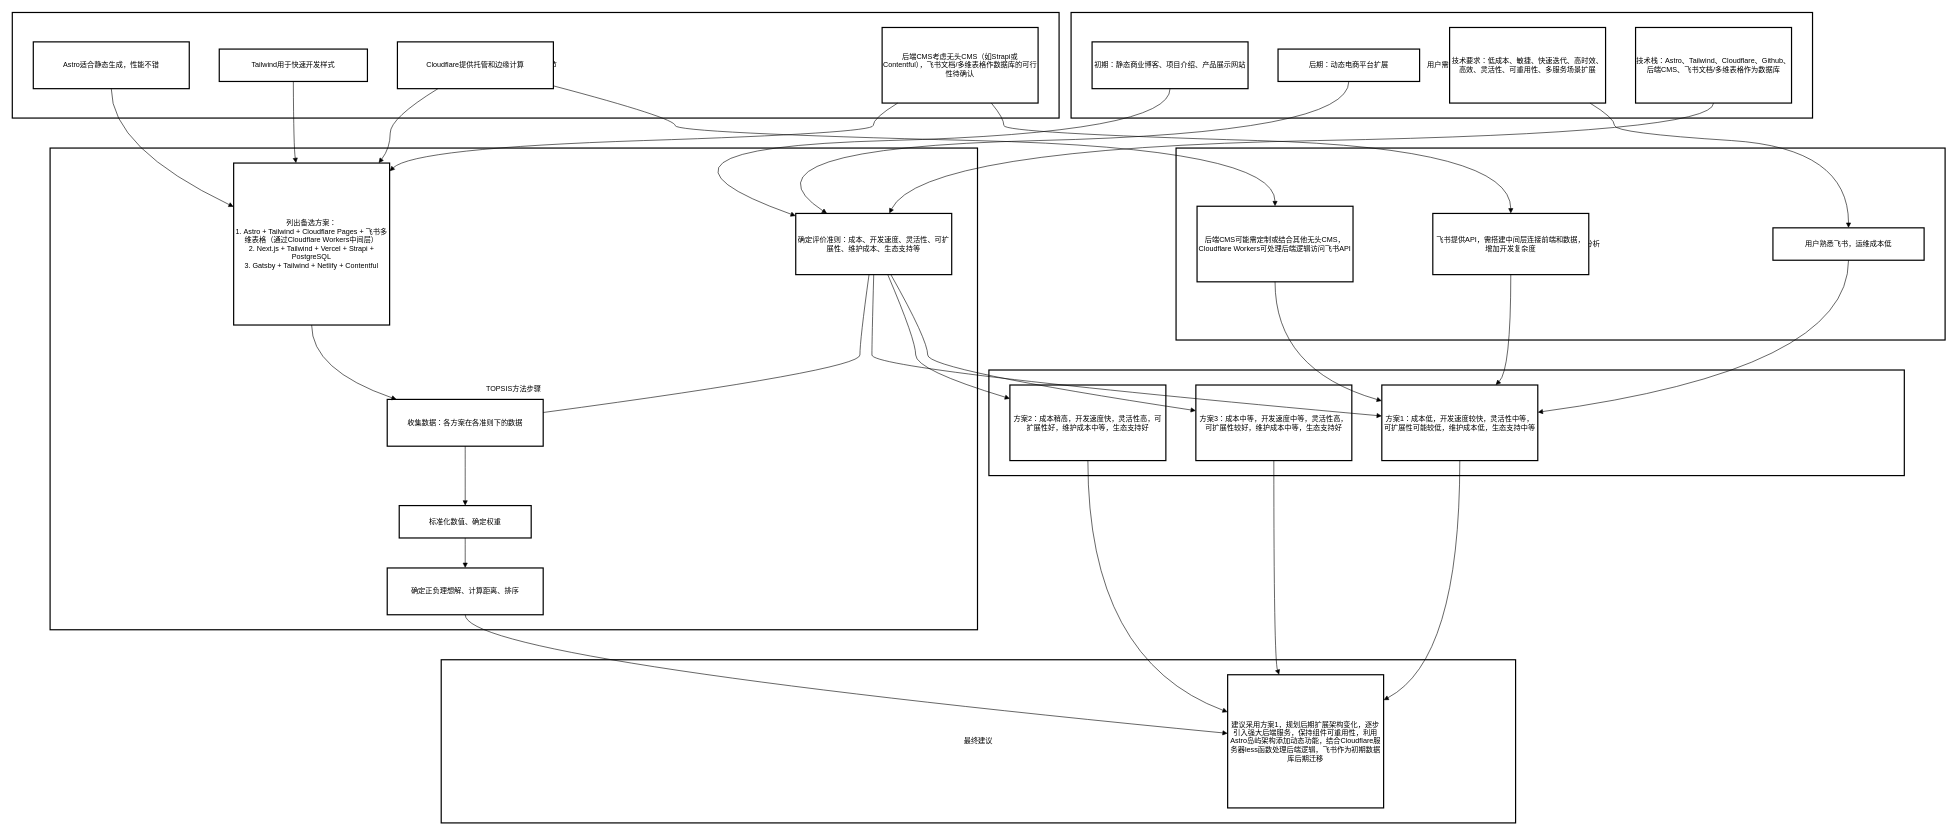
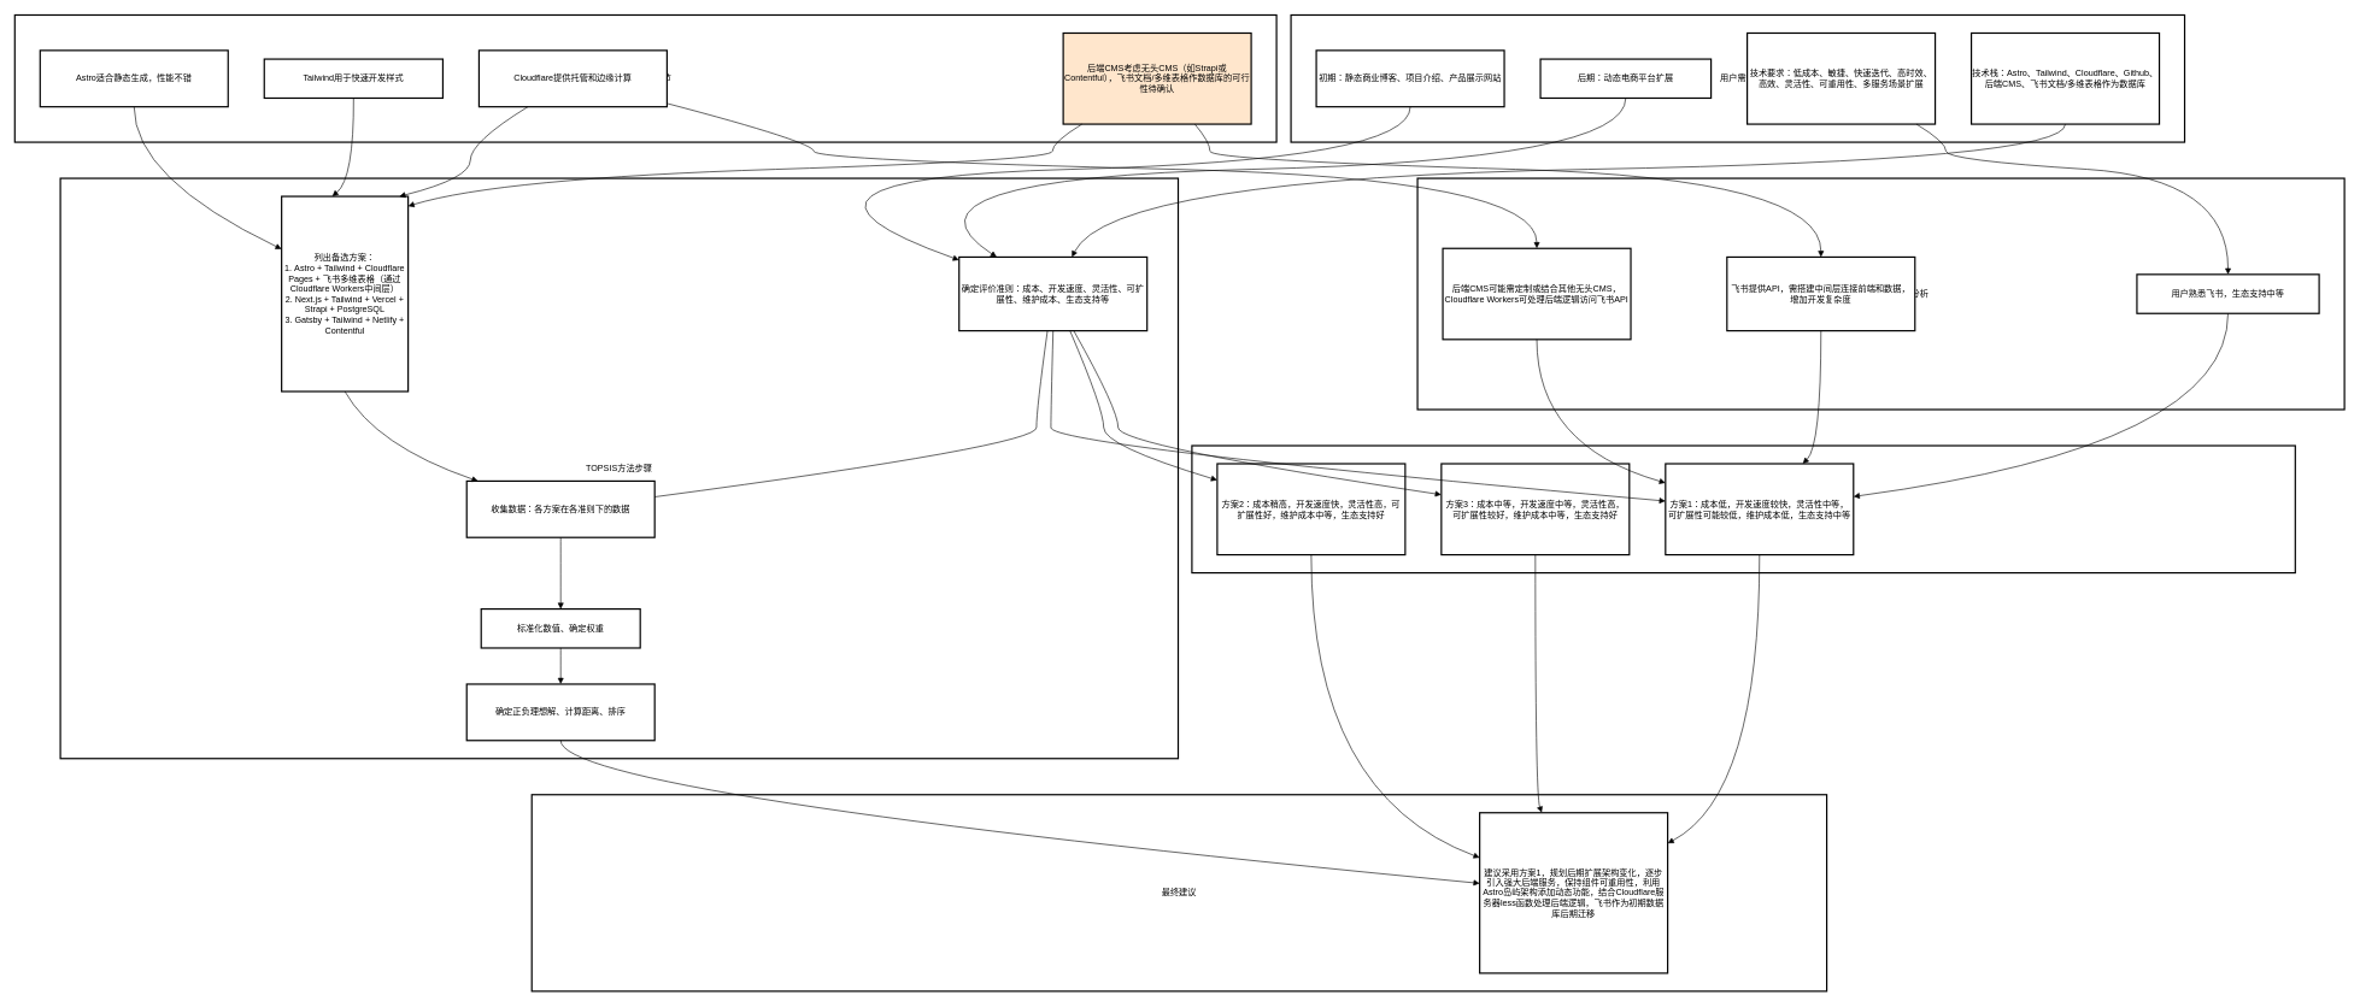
  <mxCell id="0" />
  <mxCell id="1" parent="0" />
  <mxCell id="2" value="最终建议" style="whiteSpace=wrap;strokeWidth=2;" vertex="1" parent="1"><mxGeometry x="735" y="1099" width="1791" height="272" as="geometry" /></mxCell>
  <mxCell id="3" value="方案评估" style="whiteSpace=wrap;strokeWidth=2;" vertex="1" parent="1"><mxGeometry x="1648" y="616" width="1526" height="176" as="geometry" /></mxCell>
  <mxCell id="4" value="飞书多维表格可行性分析" style="whiteSpace=wrap;strokeWidth=2;" vertex="1" parent="1"><mxGeometry x="1960" y="246" width="1282" height="320" as="geometry" /></mxCell>
  <mxCell id="5" value="TOPSIS方法步骤" style="whiteSpace=wrap;strokeWidth=2;" vertex="1" parent="1"><mxGeometry x="83" y="246" width="1546" height="803" as="geometry" /></mxCell>
  <mxCell id="6" value="明确技术细节" style="whiteSpace=wrap;strokeWidth=2;" vertex="1" parent="1"><mxGeometry x="20" y="20" width="1745" height="176" as="geometry" /></mxCell>
  <mxCell id="7" value="用户需求" style="whiteSpace=wrap;strokeWidth=2;" vertex="1" parent="1"><mxGeometry x="1785" y="20" width="1236" height="176" as="geometry" /></mxCell>
  <mxCell id="8" value="初期：静态商业博客、项目介绍、产品展示网站" style="whiteSpace=wrap;strokeWidth=2;" vertex="1" parent="1"><mxGeometry x="1820" y="69" width="260" height="78" as="geometry" /></mxCell>
  <mxCell id="9" value="后期：动态电商平台扩展" style="whiteSpace=wrap;strokeWidth=2;" vertex="1" parent="1"><mxGeometry x="2130" y="81" width="236" height="54" as="geometry" /></mxCell>
  <mxCell id="10" value="技术要求：低成本、敏捷、快速迭代、高时效、高效、灵活性、可重用性、多服务场景扩展" style="whiteSpace=wrap;strokeWidth=2;" vertex="1" parent="1"><mxGeometry x="2416" y="45" width="260" height="126" as="geometry" /></mxCell>
  <mxCell id="11" value="技术栈：Astro、Tailwind、Cloudflare、Github、后端CMS、飞书文档/多维表格作为数据库" style="whiteSpace=wrap;strokeWidth=2;" vertex="1" parent="1"><mxGeometry x="2726" y="45" width="260" height="126" as="geometry" /></mxCell>
  <mxCell id="12" value="Astro适合静态生成，性能不错" style="whiteSpace=wrap;strokeWidth=2;" vertex="1" parent="1"><mxGeometry x="55" y="69" width="260" height="78" as="geometry" /></mxCell>
  <mxCell id="13" value="Tailwind用于快速开发样式" style="whiteSpace=wrap;strokeWidth=2;" vertex="1" parent="1"><mxGeometry x="365" y="81" width="247" height="54" as="geometry" /></mxCell>
  <mxCell id="14" value="Cloudflare提供托管和边缘计算" style="whiteSpace=wrap;strokeWidth=2;" vertex="1" parent="1"><mxGeometry x="662" y="69" width="260" height="78" as="geometry" /></mxCell>
- <mxCell id="15" value="后端CMS考虑无头CMS（如Strapi或Contentful），飞书文档/多维表格作数据库的可行性待确认" style="whiteSpace=wrap;strokeWidth=2;" vertex="1" parent="1"><mxGeometry x="1470" y="45" width="260" height="126" as="geometry" /></mxCell>
+ <mxCell id="15" value="后端CMS考虑无头CMS（如Strapi或Contentful），飞书文档/多维表格作数据库的可行性待确认" style="whiteSpace=wrap;strokeWidth=2;fillColor=#ffe6cc;" vertex="1" parent="1"><mxGeometry x="1470" y="45" width="260" height="126" as="geometry" /></mxCell>
  <mxCell id="16" value="确定评价准则：成本、开发速度、灵活性、可扩展性、维护成本、生态支持等" style="whiteSpace=wrap;strokeWidth=2;" vertex="1" parent="1"><mxGeometry x="1326" y="355" width="260" height="102" as="geometry" /></mxCell>
- <mxCell id="17" value="列出备选方案：&#10;        1. Astro + Tailwind + Cloudflare Pages + 飞书多维表格（通过Cloudflare Workers中间层）&#10;        2. Next.js + Tailwind + Vercel + Strapi + PostgreSQL&#10;        3. Gatsby + Tailwind + Netlify + Contentful" style="whiteSpace=wrap;strokeWidth=2;" vertex="1" parent="1"><mxGeometry x="389" y="271" width="260" height="270" as="geometry" /></mxCell>
+ <mxCell id="17" value="列出备选方案：&#10;        1. Astro + Tailwind + Cloudflare Pages + 飞书多维表格（通过Cloudflare Workers中间层）&#10;        2. Next.js + Tailwind + Vercel + Strapi + PostgreSQL&#10;        3. Gatsby + Tailwind + Netlify + Contentful" style="whiteSpace=wrap;strokeWidth=2;" vertex="1" parent="1"><mxGeometry x="389" y="271" width="175" height="270" as="geometry" /></mxCell>
  <mxCell id="18" value="收集数据：各方案在各准则下的数据" style="whiteSpace=wrap;strokeWidth=2;" vertex="1" parent="1"><mxGeometry x="645" y="665" width="260" height="78" as="geometry" /></mxCell>
  <mxCell id="19" value="标准化数值、确定权重" style="whiteSpace=wrap;strokeWidth=2;" vertex="1" parent="1"><mxGeometry x="665" y="842" width="220" height="54" as="geometry" /></mxCell>
  <mxCell id="20" value="确定正负理想解、计算距离、排序" style="whiteSpace=wrap;strokeWidth=2;" vertex="1" parent="1"><mxGeometry x="645" y="946" width="260" height="78" as="geometry" /></mxCell>
  <mxCell id="21" value="飞书提供API，需搭建中间层连接前端和数据，增加开发复杂度" style="whiteSpace=wrap;strokeWidth=2;" vertex="1" parent="1"><mxGeometry x="2388" y="355" width="260" height="102" as="geometry" /></mxCell>
- <mxCell id="22" value="用户熟悉飞书，运维成本低" style="whiteSpace=wrap;strokeWidth=2;" vertex="1" parent="1"><mxGeometry x="2955" y="379" width="252" height="54" as="geometry" /></mxCell>
+ <mxCell id="22" value="用户熟悉飞书，生态支持中等" style="whiteSpace=wrap;strokeWidth=2;" vertex="1" parent="1"><mxGeometry x="2955" y="379" width="252" height="54" as="geometry" /></mxCell>
  <mxCell id="23" value="后端CMS可能需定制或结合其他无头CMS，Cloudflare Workers可处理后端逻辑访问飞书API" style="whiteSpace=wrap;strokeWidth=2;" vertex="1" parent="1"><mxGeometry x="1995" y="343" width="260" height="126" as="geometry" /></mxCell>
  <mxCell id="24" value="方案1：成本低，开发速度较快，灵活性中等，可扩展性可能较低，维护成本低，生态支持中等" style="whiteSpace=wrap;strokeWidth=2;" vertex="1" parent="1"><mxGeometry x="2303" y="641" width="260" height="126" as="geometry" /></mxCell>
  <mxCell id="25" value="方案2：成本稍高，开发速度快，灵活性高，可扩展性好，维护成本中等，生态支持好" style="whiteSpace=wrap;strokeWidth=2;" vertex="1" parent="1"><mxGeometry x="1683" y="641" width="260" height="126" as="geometry" /></mxCell>
  <mxCell id="26" value="方案3：成本中等，开发速度中等，灵活性高，可扩展性较好，维护成本中等，生态支持好" style="whiteSpace=wrap;strokeWidth=2;" vertex="1" parent="1"><mxGeometry x="1993" y="641" width="260" height="126" as="geometry" /></mxCell>
  <mxCell id="27" value="建议采用方案1，规划后期扩展架构变化，逐步引入强大后端服务，保持组件可重用性，利用Astro岛屿架构添加动态功能，结合Cloudflare服务器less函数处理后端逻辑，飞书作为初期数据库后期迁移" style="whiteSpace=wrap;strokeWidth=2;" vertex="1" parent="1"><mxGeometry x="2046" y="1124" width="260" height="222" as="geometry" /></mxCell>
  <mxCell id="28" value="" style="curved=1;startArrow=none;endArrow=block;exitX=0.5;exitY=1;entryX=0;entryY=0.04;rounded=0;" edge="1" parent="1" source="8" target="16"><mxGeometry relative="1" as="geometry"><Array as="points"><mxPoint x="1950" y="221" /><mxPoint x="1010" y="246" /></Array></mxGeometry></mxCell>
  <mxCell id="29" value="" style="curved=1;startArrow=none;endArrow=block;exitX=0.5;exitY=1;entryX=0.2;entryY=0;rounded=0;" edge="1" parent="1" source="9" target="16"><mxGeometry relative="1" as="geometry"><Array as="points"><mxPoint x="2248" y="221" /><mxPoint x="1212" y="246" /></Array></mxGeometry></mxCell>
  <mxCell id="30" value="" style="curved=1;startArrow=none;endArrow=block;exitX=0.5;exitY=1;entryX=0.6;entryY=0;rounded=0;" edge="1" parent="1" source="11" target="16"><mxGeometry relative="1" as="geometry"><Array as="points"><mxPoint x="2856" y="221" /><mxPoint x="1536" y="246" /></Array></mxGeometry></mxCell>
  <mxCell id="31" value="" style="curved=1;startArrow=none;endArrow=block;exitX=0.5;exitY=1;entryX=0;entryY=0.27;rounded=0;" edge="1" parent="1" source="12" target="17"><mxGeometry relative="1" as="geometry"><Array as="points"><mxPoint x="185" y="246" /></Array></mxGeometry></mxCell>
  <mxCell id="32" value="" style="curved=1;startArrow=none;endArrow=block;exitX=0.5;exitY=1;entryX=0.4;entryY=0;rounded=0;" edge="1" parent="1" source="13" target="17"><mxGeometry relative="1" as="geometry"><Array as="points"><mxPoint x="489" y="246" /></Array></mxGeometry></mxCell>
  <mxCell id="33" value="" style="curved=1;startArrow=none;endArrow=block;exitX=0.26;exitY=1;entryX=0.93;entryY=0;rounded=0;" edge="1" parent="1" source="14" target="17"><mxGeometry relative="1" as="geometry"><Array as="points"><mxPoint x="650" y="196" /><mxPoint x="650" y="246" /></Array></mxGeometry></mxCell>
  <mxCell id="34" value="" style="curved=1;startArrow=none;endArrow=block;exitX=0.1;exitY=1;entryX=1;entryY=0.05;rounded=0;" edge="1" parent="1" source="15" target="17"><mxGeometry relative="1" as="geometry"><Array as="points"><mxPoint x="1455" y="196" /><mxPoint x="1455" y="221" /><mxPoint x="690" y="246" /></Array></mxGeometry></mxCell>
  <mxCell id="35" value="" style="curved=1;startArrow=none;endArrow=none;exitX=0.47;exitY=1;entryX=1;entryY=0.28;rounded=0;" edge="1" parent="1" source="16" target="18"><mxGeometry relative="1" as="geometry"><Array as="points"><mxPoint x="1433" y="566" /><mxPoint x="1433" y="616" /></Array></mxGeometry></mxCell>
  <mxCell id="36" value="" style="curved=1;startArrow=none;endArrow=block;exitX=0.5;exitY=1;entryX=0.06;entryY=0;rounded=0;" edge="1" parent="1" source="17" target="18"><mxGeometry relative="1" as="geometry"><Array as="points"><mxPoint x="519" y="616" /></Array></mxGeometry></mxCell>
  <mxCell id="37" value="" style="curved=1;startArrow=none;endArrow=block;exitX=0.5;exitY=1;entryX=0.5;entryY=0;rounded=0;" edge="1" parent="1" source="18" target="19"><mxGeometry relative="1" as="geometry"><Array as="points" /></mxGeometry></mxCell>
  <mxCell id="38" value="" style="curved=1;startArrow=none;endArrow=block;exitX=0.5;exitY=1;entryX=0.5;entryY=0;rounded=0;" edge="1" parent="1" source="19" target="20"><mxGeometry relative="1" as="geometry"><Array as="points" /></mxGeometry></mxCell>
  <mxCell id="39" value="" style="curved=1;startArrow=none;endArrow=block;exitX=0.7;exitY=1;entryX=0.5;entryY=0;rounded=0;" edge="1" parent="1" source="15" target="21"><mxGeometry relative="1" as="geometry"><Array as="points"><mxPoint x="1673" y="196" /><mxPoint x="1673" y="221" /><mxPoint x="2518" y="246" /></Array></mxGeometry></mxCell>
  <mxCell id="40" value="" style="curved=1;startArrow=none;endArrow=block;exitX=0.9;exitY=1;entryX=0.5;entryY=0;rounded=0;" edge="1" parent="1" source="10" target="22"><mxGeometry relative="1" as="geometry"><Array as="points"><mxPoint x="2691" y="196" /><mxPoint x="2691" y="221" /><mxPoint x="3081" y="246" /></Array></mxGeometry></mxCell>
  <mxCell id="41" value="" style="curved=1;startArrow=none;endArrow=block;exitX=1;exitY=0.94;entryX=0.5;entryY=0;rounded=0;" edge="1" parent="1" source="14" target="23"><mxGeometry relative="1" as="geometry"><Array as="points"><mxPoint x="1125" y="196" /><mxPoint x="1125" y="221" /><mxPoint x="2125" y="246" /></Array></mxGeometry></mxCell>
  <mxCell id="42" value="" style="curved=1;startArrow=none;endArrow=block;exitX=0.5;exitY=1;entryX=0.73;entryY=0;rounded=0;" edge="1" parent="1" source="21" target="24"><mxGeometry relative="1" as="geometry"><Array as="points"><mxPoint x="2518" y="616" /></Array></mxGeometry></mxCell>
  <mxCell id="43" value="" style="curved=1;startArrow=none;endArrow=block;exitX=0.5;exitY=1;entryX=1;entryY=0.36;rounded=0;" edge="1" parent="1" source="22" target="24"><mxGeometry relative="1" as="geometry"><Array as="points"><mxPoint x="3081" y="616" /></Array></mxGeometry></mxCell>
  <mxCell id="44" value="" style="curved=1;startArrow=none;endArrow=block;exitX=0.5;exitY=1;entryX=0;entryY=0.21;rounded=0;" edge="1" parent="1" source="23" target="24"><mxGeometry relative="1" as="geometry"><Array as="points"><mxPoint x="2125" y="616" /></Array></mxGeometry></mxCell>
  <mxCell id="45" value="" style="curved=1;startArrow=none;endArrow=block;exitX=0.5;exitY=1;entryX=0;entryY=0.41;rounded=0;" edge="1" parent="1" source="16" target="24"><mxGeometry relative="1" as="geometry"><Array as="points"><mxPoint x="1453" y="566" /><mxPoint x="1453" y="616" /></Array></mxGeometry></mxCell>
  <mxCell id="46" value="" style="curved=1;startArrow=none;endArrow=block;exitX=0.59;exitY=1;entryX=0;entryY=0.18;rounded=0;" edge="1" parent="1" source="16" target="25"><mxGeometry relative="1" as="geometry"><Array as="points"><mxPoint x="1526" y="566" /><mxPoint x="1526" y="616" /></Array></mxGeometry></mxCell>
  <mxCell id="47" value="" style="curved=1;startArrow=none;endArrow=block;exitX=0.61;exitY=1;entryX=0;entryY=0.34;rounded=0;" edge="1" parent="1" source="16" target="26"><mxGeometry relative="1" as="geometry"><Array as="points"><mxPoint x="1546" y="566" /><mxPoint x="1546" y="616" /></Array></mxGeometry></mxCell>
  <mxCell id="48" value="" style="curved=1;startArrow=none;endArrow=block;exitX=0.5;exitY=1;entryX=0;entryY=0.44;rounded=0;" edge="1" parent="1" source="20" target="27"><mxGeometry relative="1" as="geometry"><Array as="points"><mxPoint x="775" y="1099" /></Array></mxGeometry></mxCell>
  <mxCell id="49" value="" style="curved=1;startArrow=none;endArrow=block;exitX=0.5;exitY=1;entryX=1;entryY=0.19;rounded=0;" edge="1" parent="1" source="24" target="27"><mxGeometry relative="1" as="geometry"><Array as="points"><mxPoint x="2433" y="1099" /></Array></mxGeometry></mxCell>
  <mxCell id="50" value="" style="curved=1;startArrow=none;endArrow=block;exitX=0.5;exitY=1;entryX=0;entryY=0.28;rounded=0;" edge="1" parent="1" source="25" target="27"><mxGeometry relative="1" as="geometry"><Array as="points"><mxPoint x="1813" y="1099" /></Array></mxGeometry></mxCell>
  <mxCell id="51" value="" style="curved=1;startArrow=none;endArrow=block;exitX=0.5;exitY=1;entryX=0.33;entryY=0;rounded=0;" edge="1" parent="1" source="26" target="27"><mxGeometry relative="1" as="geometry"><Array as="points"><mxPoint x="2123" y="1099" /></Array></mxGeometry></mxCell>
